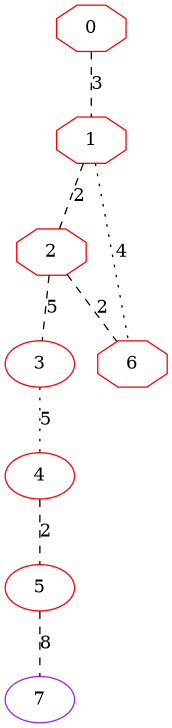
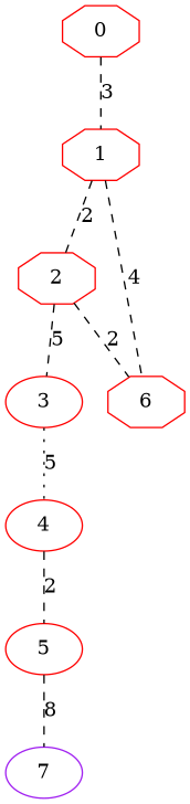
  graph {
    node [color=red shape=octagon weight=1]
    edge [style=dashed]
    0
    1
    2
    6
    3 [shape=ellipse]
    4 [shape=ellipse]
    5 [shape=ellipse]
    7 [color=purple shape=ellipse weight=4]
    0 -- 1 [label=3]
    1 -- 2 [label=2]
-   1 -- 6 [label=4 style=dotted]
+   1 -- 6 [label=4]
    2 -- 6 [label=2]
    2 -- 3 [label=5]
    3 -- 4 [label=5 style=dotted]
    4 -- 5 [label=2]
    5 -- 7 [label=8]
  }
